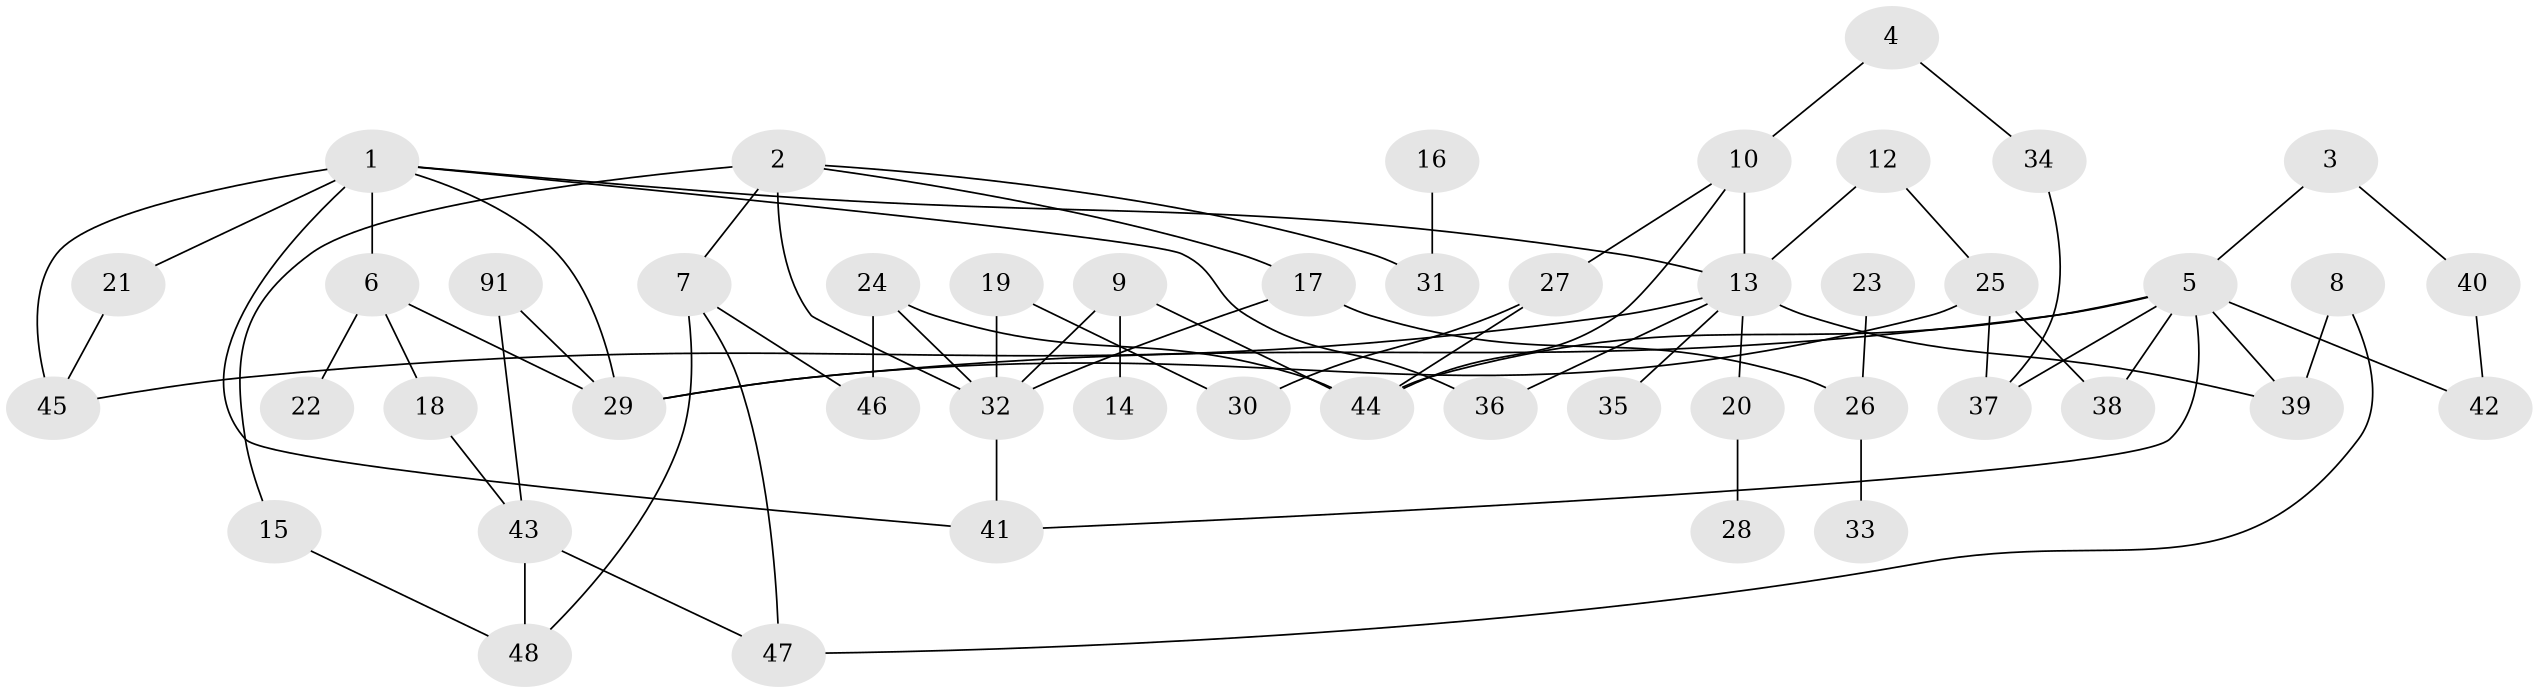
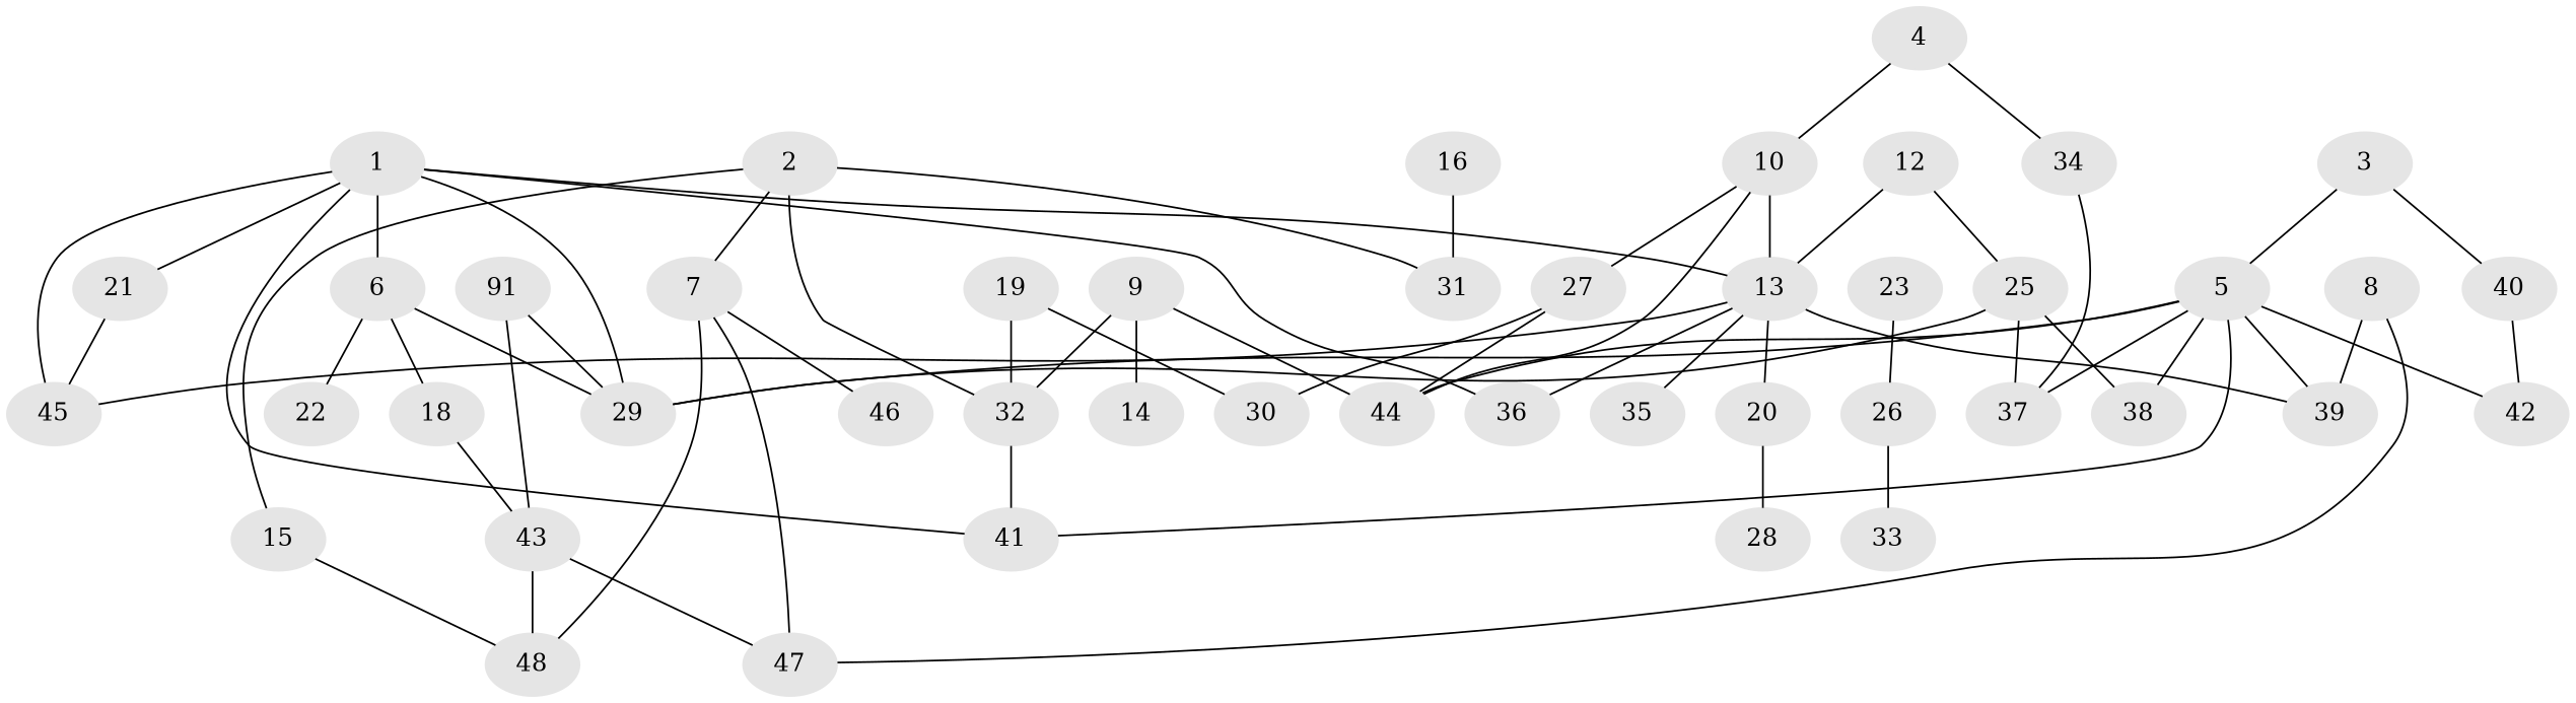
  graph {
    node [color=gray90 style=filled]
    edge [weight=1.0]
    1
    6
    13
    21
    29
    36
    41
    45
    18
    22
    39
    20
    35
    2
    7
    15
-   17
    31
    32
    46
    47
    48
    26
    3
    5
    40
    37
    38
    42
    44
    4
    10
    34
    27
    43
    8
    9
    14
    30
    n40 [label=91]
    12
    25
-   24
    28
    16
    33
    19
    23
    1 -- 6
    1 -- 13
    1 -- 21
    1 -- 29
    1 -- 36
    1 -- 41
    1 -- 45
    6 -- 29
    6 -- 18
    6 -- 22
    13 -- 36
    13 -- 45
    13 -- 39
    13 -- 20
    13 -- 35
    21 -- 45
    18 -- 43
    20 -- 28
    2 -- 7
    2 -- 15
-   2 -- 17
    2 -- 31
    2 -- 32
    7 -- 46
    7 -- 47
    7 -- 48
    15 -- 48
-   17 -- 32
-   17 -- 26
    32 -- 41
    26 -- 33
    3 -- 5
    3 -- 40
    5 -- 29
    5 -- 41
    5 -- 39
    5 -- 37
    5 -- 38
    5 -- 42
    5 -- 44
    40 -- 42
    4 -- 10
    4 -- 34
    10 -- 13 [weight=2.0]
    10 -- 44
    10 -- 27
    34 -- 37
    27 -- 44
    27 -- 30
    43 -- 47
    43 -- 48
    8 -- 39
    8 -- 47
    9 -- 32
    9 -- 44
    9 -- 14
    n40 -- 29
    n40 -- 43
    12 -- 13 [weight=2.0]
    12 -- 25 [weight=2.0]
    25 -- 29
    25 -- 37
    25 -- 38
-   24 -- 32 [weight=2.0]
-   24 -- 46
-   24 -- 44
    16 -- 31
    19 -- 32
    19 -- 30
    23 -- 26
  }
